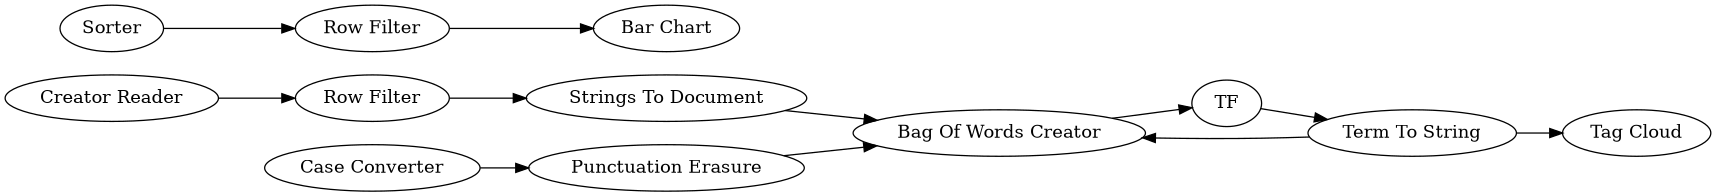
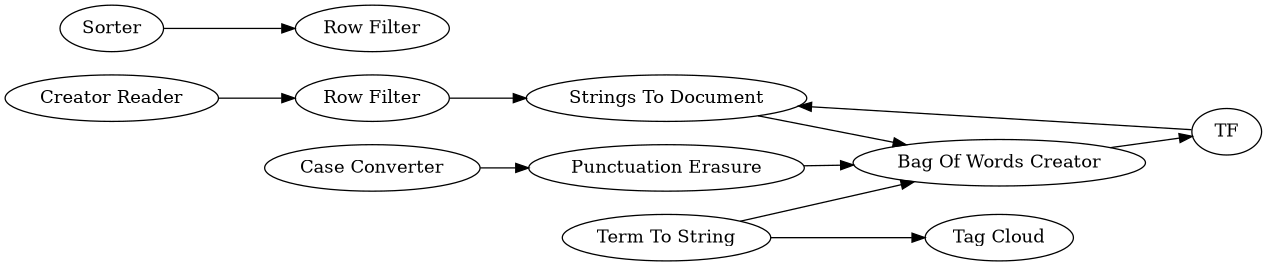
  digraph {
    rankdir=LR
    n1 [label="Creator Reader"]
    n2 [label="Row Filter"]
    n3 [label="Strings To Document"]
    n4 [label="Bag Of Words Creator"]
    n5 [label="Tag Cloud"]
    n6 [label="Case Converter"]
    n7 [label="Punctuation Erasure"]
    n8 [label=TF]
    n9 [label="Term To String"]
    n10 [label=Sorter]
    n11 [label="Row Filter"]
-   n12 [label="Bar Chart"]
    n1 -> n2
    n2 -> n3
    n3 -> n4
    n4 -> n8
    n6 -> n7
    n7 -> n4
-   n8 -> n9
+   n8 -> n3
    n9 -> n4
    n9 -> n5
    n10 -> n11
-   n11 -> n12
  }
